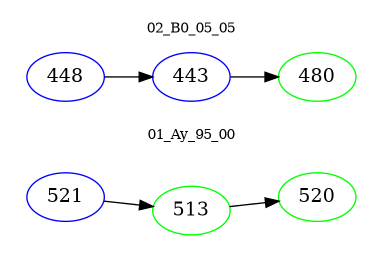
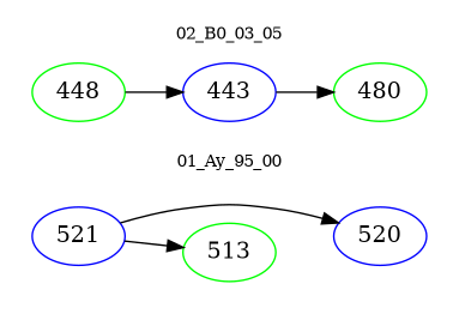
  digraph {
    rankdir=LR
    node [color=blue]
    edge [color=black]
    n1 [label=521]
    n2 [color=green label=513]
-   n3 [color=green label=520]
-   n4 [label=448]
+   n3 [label=520]
+   n4 [color=green label=448]
    n5 [label=443]
    n6 [color=green label=480]
    subgraph cluster_1 {
      color=white
      fontsize=10
      label="01_Ay_95_00"
      n1
      n2
      n3
    }
    subgraph cluster_2 {
      color=white
      fontsize=10
-     label="02_B0_05_05"
+     label="02_B0_03_05"
      n4
      n5
      n6
    }
    n1 -> n2
-   n2 -> n3
+   n1 -> n3
    n4 -> n5
    n5 -> n6
  }
